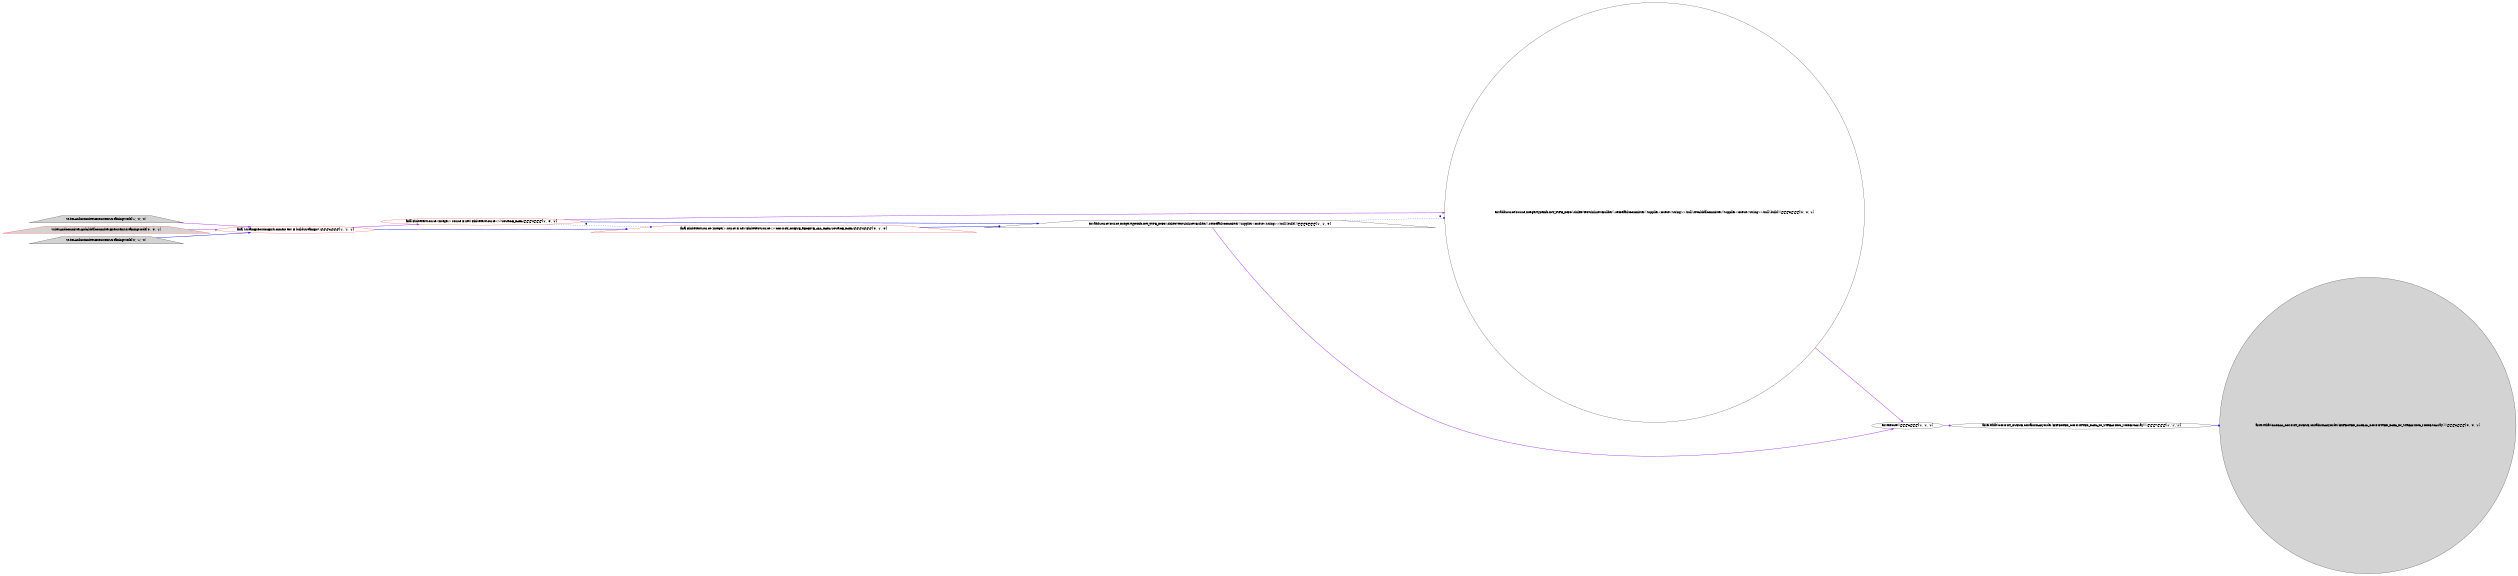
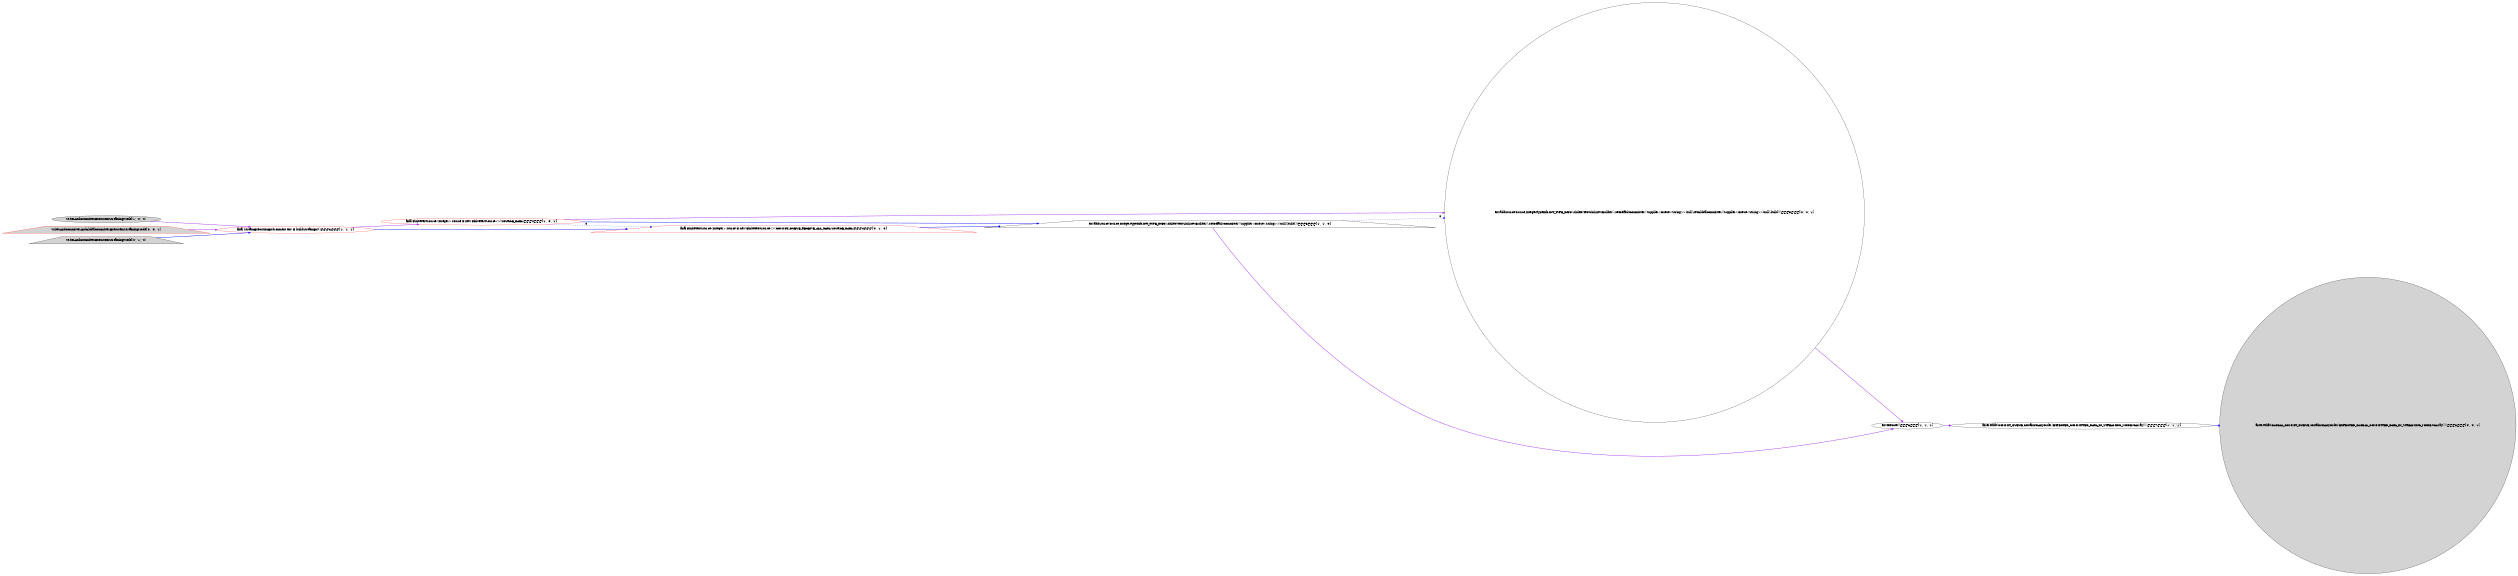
  digraph {
    rankdir=LR
    node [fillcolor=white shape=ellipse style=filled color=black]
    edge [style=bold color=blue arrowhead=normal]
    n1 [label="final FiniteTestSource<Integer> source = new FiniteTestSource<>(COMMIT_QUEUE_RECEIVE_ALL_DATA,SOURCE_DATA)@@@4@@@['0', '1', '0']" shape=trapezium color=red]
    n2 [label="env.addSource(source,IntegerTypeInfo.INT_TYPE_INFO).sinkTo(TestSink.newBuilder().setDefaultCommitter((Supplier<Queue<String>>)null).build())@@@5@@@['1', '1', '0']" shape=trapezium]
    n3 [label="final FiniteTestSource<Integer> source = new FiniteTestSource<>(SOURCE_DATA)@@@4@@@['1', '0', '1']" color=red]
    n4 [label="env.addSource(source,IntegerTypeInfo.INT_TYPE_INFO).sinkTo(TestSink.newBuilder().setDefaultCommitter((Supplier<Queue<String>>)null).setGlobalCommitter((Supplier<Queue<String>>)null).build())@@@5@@@['0', '0', '1']" shape=circle]
    n5 [fillcolor=lightgray label="assertThat(GLOBAL_COMMIT_QUEUE,containsInAnyOrder(EXPECTED_GLOBAL_COMMITTED_DATA_IN_STREAMING_MODE.toArray()))@@@8@@@['0', '0', '1']" shape=circle]
    n6 [label="env.execute()@@@6@@@['1', '1', '1']"]
-   n7 [fillcolor=lightgray label="writerAndCommitterExecuteInStreamingMode['1', '0', '0']" shape=trapezium]
+   n7 [fillcolor=lightgray label="writerAndCommitterExecuteInStreamingMode['1', '0', '0']"]
    n8 [label="final StreamExecutionEnvironment env = buildStreamEnv()@@@3@@@['1', '1', '1']" color=red]
    n9 [fillcolor=lightgray label="writerAndCommitterAndGlobalCommitterExecuteInStreamingMode['0', '0', '1']" shape=trapezium color=red]
    n10 [fillcolor=lightgray label="writerAndCommitterExecuteInStreamingMode['0', '1', '0']" shape=trapezium]
    n11 [label="assertThat(COMMIT_QUEUE,containsInAnyOrder(EXPECTED_COMMITTED_DATA_IN_STREAMING_MODE.toArray()))@@@7@@@['1', '1', '1']"]
    n1 -> n2 [arrowhead=dot]
    n2 -> n4 [label=0 style=dashed arrowhead=dot]
    n2 -> n6 [color=purple]
    n3 -> n1 [label=0 style=dashed arrowhead=dot]
    n3 -> n2
    n3 -> n4 [color=purple]
    n4 -> n6 [color=purple]
    n6 -> n11 [color=purple arrowhead=dot]
    n7 -> n8 [color=purple]
    n8 -> n1 [arrowhead=dot]
    n8 -> n3 [color=purple]
    n9 -> n8 [color=purple]
    n10 -> n8
    n11 -> n5 [arrowhead=dot]
  }
